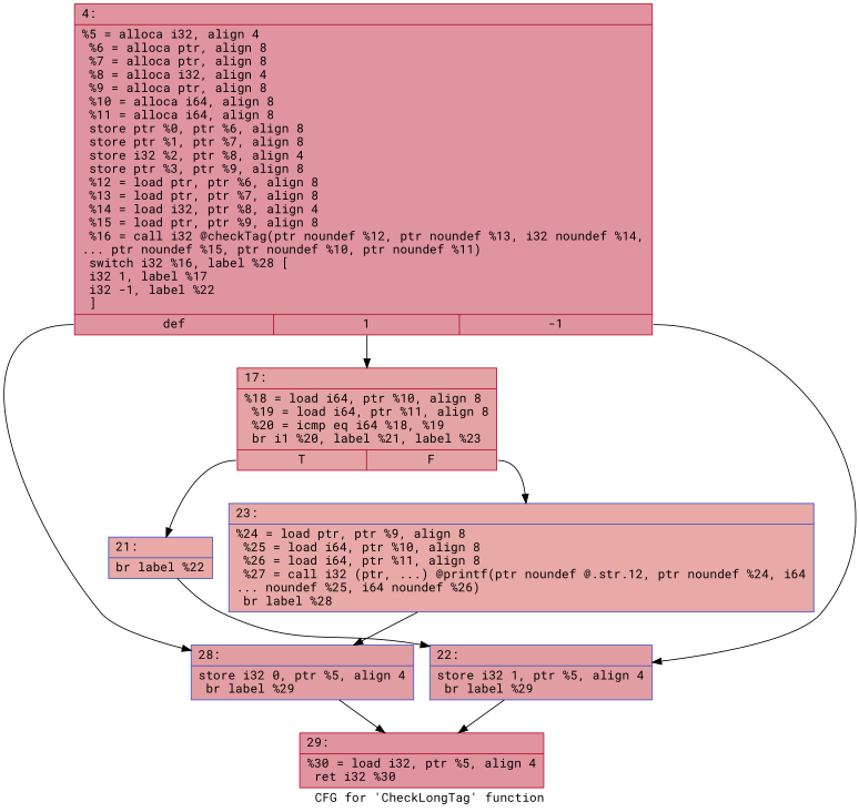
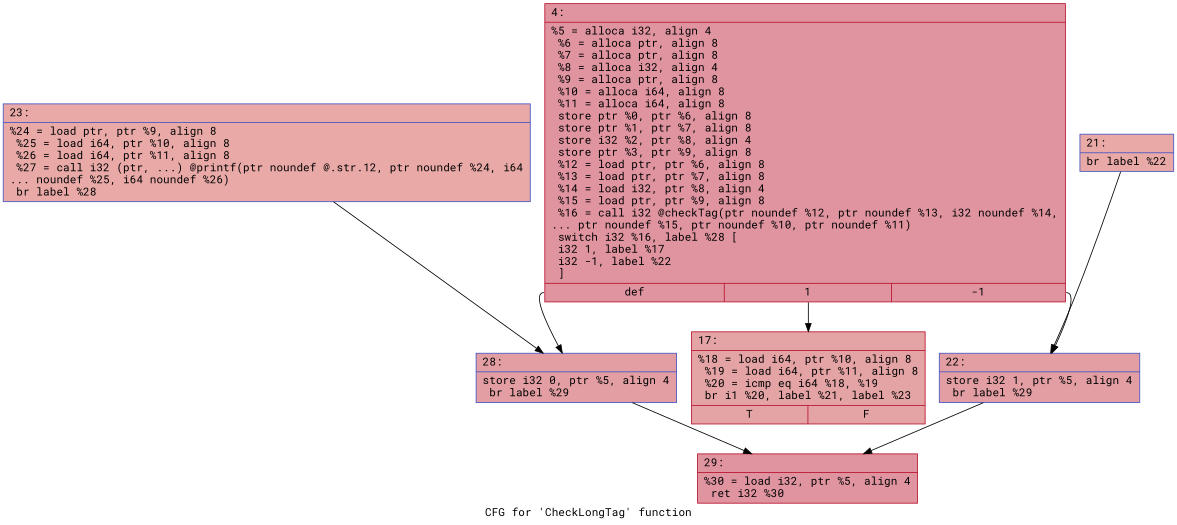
  digraph {
    fontname="Roboto Mono"
    label="CFG for 'CheckLongTag' function"
    node [color="#3d50c3ff" fillcolor="#b70d2870" fontname="Roboto Mono" shape=record style=filled]
    edge [fontname="Roboto Mono"]
    n1 [color="#b70d28ff" label="{4:\l|  %5 = alloca i32, align 4\l  %6 = alloca ptr, align 8\l  %7 = alloca ptr, align 8\l  %8 = alloca i32, align 4\l  %9 = alloca ptr, align 8\l  %10 = alloca i64, align 8\l  %11 = alloca i64, align 8\l  store ptr %0, ptr %6, align 8\l  store ptr %1, ptr %7, align 8\l  store i32 %2, ptr %8, align 4\l  store ptr %3, ptr %9, align 8\l  %12 = load ptr, ptr %6, align 8\l  %13 = load ptr, ptr %7, align 8\l  %14 = load i32, ptr %8, align 4\l  %15 = load ptr, ptr %9, align 8\l  %16 = call i32 @checkTag(ptr noundef %12, ptr noundef %13, i32 noundef %14,\l... ptr noundef %15, ptr noundef %10, ptr noundef %11)\l  switch i32 %16, label %28 [\l    i32 1, label %17\l    i32 -1, label %22\l  ]\l|{<s0>def|<s1>1|<s2>-1}}"]
    n2 [fillcolor="#be242e70" label="{28:\l|  store i32 0, ptr %5, align 4\l  br label %29\l}"]
    n3 [color="#b70d28ff" fillcolor="#c32e3170" label="{17:\l|  %18 = load i64, ptr %10, align 8\l  %19 = load i64, ptr %11, align 8\l  %20 = icmp eq i64 %18, %19\l  br i1 %20, label %21, label %23\l|{<s0>T|<s1>F}}"]
    n4 [fillcolor="#be242e70" label="{22:\l|  store i32 1, ptr %5, align 4\l  br label %29\l}"]
    n5 [color="#b70d28ff" label="{29:\l|  %30 = load i32, ptr %5, align 4\l  ret i32 %30\l}"]
    n6 [fillcolor="#ca3b3770" label="{21:\l|  br label %22\l}"]
    n7 [fillcolor="#ca3b3770" label="{23:\l|  %24 = load ptr, ptr %9, align 8\l  %25 = load i64, ptr %10, align 8\l  %26 = load i64, ptr %11, align 8\l  %27 = call i32 (ptr, ...) @printf(ptr noundef @.str.12, ptr noundef %24, i64\l... noundef %25, i64 noundef %26)\l  br label %28\l}"]
    n1 -> n2 [tailport=s0]
    n1 -> n3 [tailport=s1]
    n1 -> n4 [tailport=s2]
    n2 -> n5
-   n3 -> n6 [tailport=s0]
-   n3 -> n7 [tailport=s1]
    n4 -> n5
    n6 -> n4
    n7 -> n2
  }
